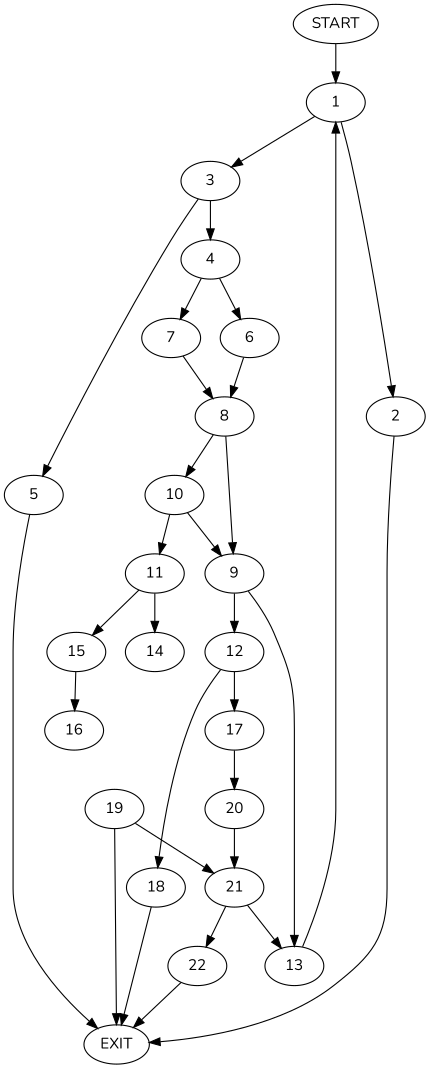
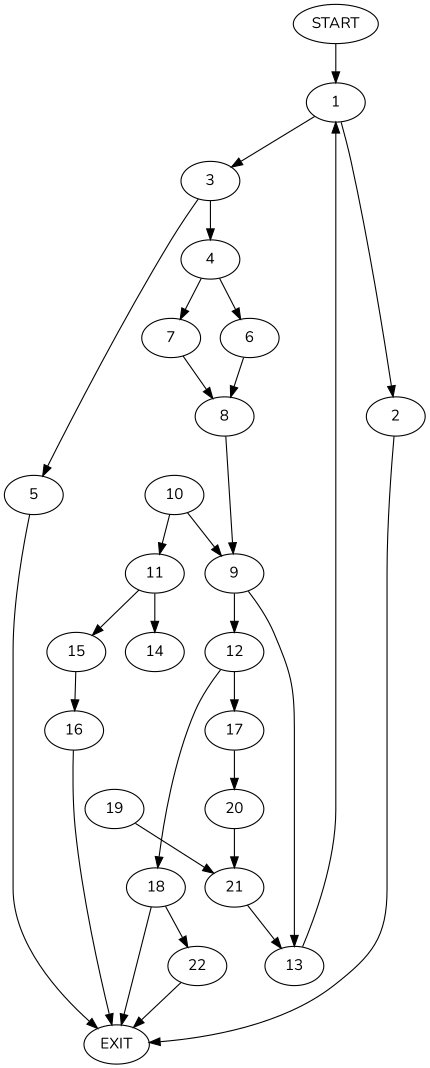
  digraph {
    fontname=Nunito
    node [fontname=Nunito]
    edge [fontname=Nunito]
    n1 [label=START]
    1
    2
    3
    n5 [label=EXIT]
    4
    5
    6
    7
    8
    9
    10
    12
    13
    11
    17
    18
    14
    15
    16
    20
    19
    21
    22
    n1 -> 1
    1 -> 2
    1 -> 3
    2 -> n5
    3 -> 4
    3 -> 5
    4 -> 6
    4 -> 7
    5 -> n5
    6 -> 8
    7 -> 8
    8 -> 9
-   8 -> 10
    9 -> 12
    9 -> 13
    10 -> 9
    10 -> 11
    12 -> 17
    12 -> 18
    13 -> 1
    11 -> 14
    11 -> 15
    17 -> 20
    18 -> n5
    15 -> 16
-   19 -> n5
+   16 -> n5
    20 -> 21
    19 -> 21
    21 -> 13
-   21 -> 22
+   18 -> 22
    22 -> n5
  }
